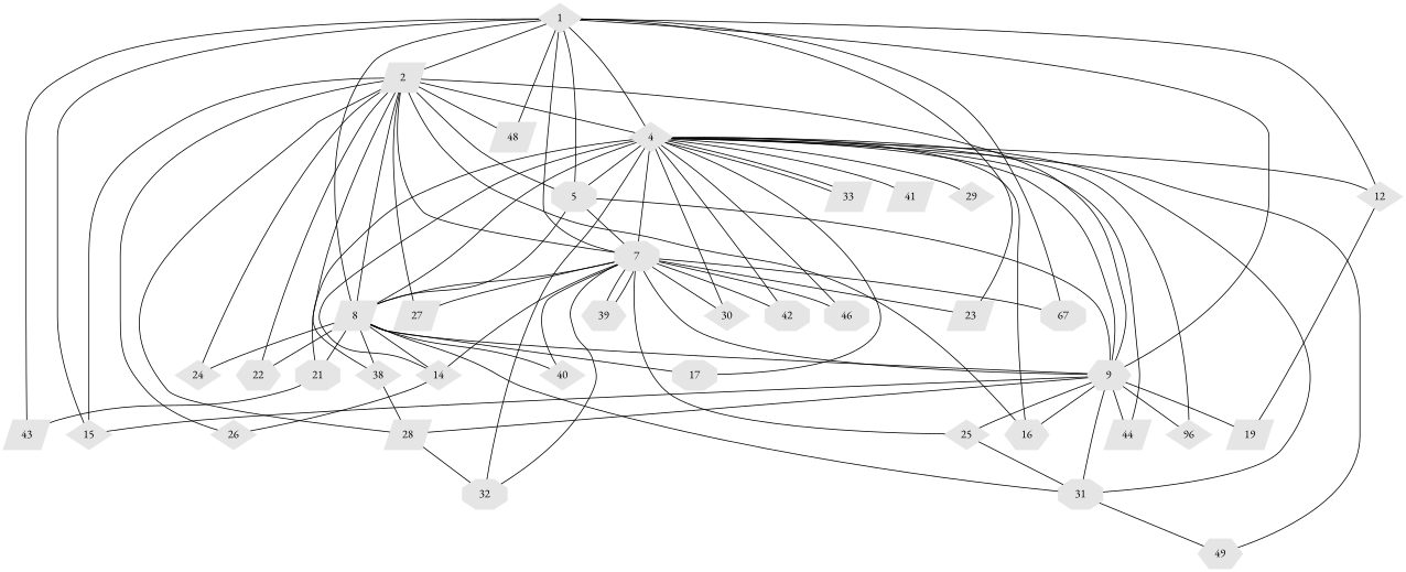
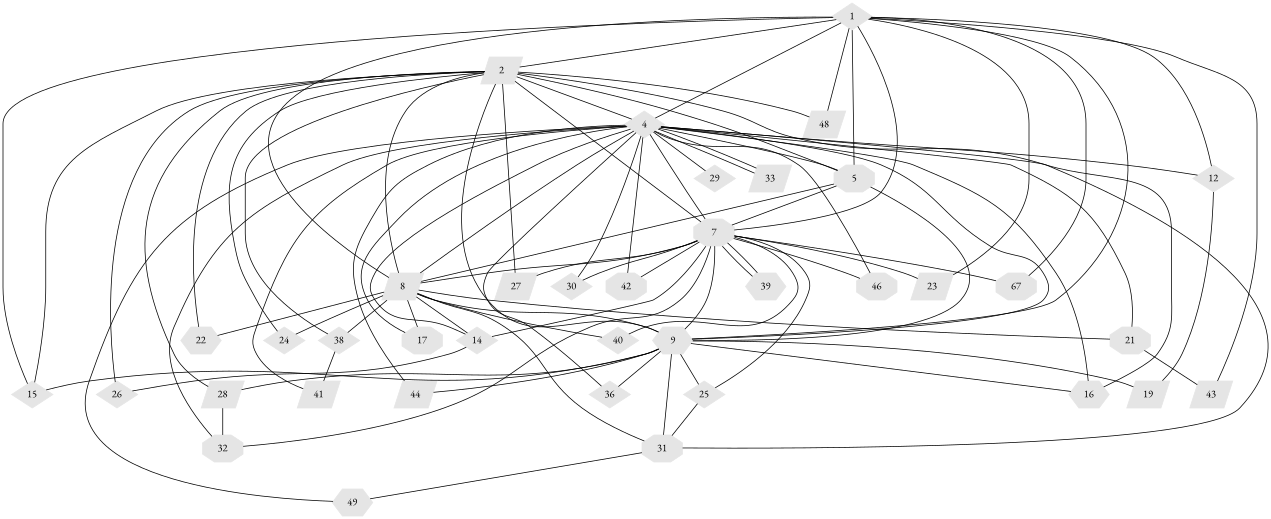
  graph {
    fontname="EB Garamond"
    node [color=gray90 fontname="EB Garamond" shape=diamond style=filled]
    edge [fontname="EB Garamond"]
    1 [super="+50"]
    2 [shape=parallelogram super="+3"]
    4 [super="+6"]
    5 [shape=octagon]
    7 [shape=octagon super="+11"]
    8 [shape=parallelogram super="+10"]
    9 [shape=hexagon super="+18"]
    12
    n9 [label=23 shape=parallelogram]
    15 [super="+34"]
    43 [shape=parallelogram]
    n12 [label=67 shape=octagon]
    48 [shape=parallelogram]
    16 [shape=hexagon]
    22 [shape=hexagon]
    24
    26
    27 [shape=parallelogram]
    28 [shape=parallelogram super="+35"]
    38 [super="+51"]
    29
    14 [super="+23"]
    17 [shape=octagon super="+20"]
    21 [shape=octagon]
    30
    31 [shape=octagon super="+37"]
    32 [shape=octagon]
    33 [shape=parallelogram]
-   36 [label=96]
+   36
    41 [shape=parallelogram]
    42 [shape=octagon]
    44 [shape=parallelogram]
    46 [shape=octagon]
    49 [shape=hexagon]
    25 [super="+45"]
    39 [shape=hexagon]
    40
    19 [shape=parallelogram]
    1 -- 2 [weight=2]
    1 -- 4 [weight=2]
    1 -- 5
    1 -- 7 [weight=2]
    1 -- 8 [weight=2]
    1 -- 9
    1 -- 12
    1 -- n9
    1 -- 15
    1 -- 43
    1 -- n12
    1 -- 48
    2 -- 4 [weight=4]
    2 -- 5 [weight=2]
    2 -- 7 [weight=2]
    2 -- 8 [weight=4]
    2 -- 9 [weight=2]
    2 -- 15
    2 -- 48
    2 -- 16
    2 -- 22
    2 -- 24
    2 -- 26
    2 -- 27
    2 -- 28
    2 -- 38
    4 -- 5 [weight=2]
    4 -- 7 [weight=2]
    4 -- 8 [weight=4]
    4 -- 9 [weight=2]
    4 -- 12
    4 -- 16
    4 -- 29
    4 -- 14
    4 -- 17
    4 -- 21
    4 -- 30
    4 -- 31
    4 -- 32
    4 -- 33
    4 -- 33
    4 -- 36
    4 -- 41
    4 -- 42
    4 -- 44
    4 -- 46
    4 -- 49
    5 -- 7
    5 -- 8 [weight=2]
    5 -- 9
    7 -- 8 [weight=3]
    7 -- 9
    7 -- n9
    7 -- n12
    7 -- 27
    7 -- 14
    7 -- 30
    7 -- 32
    7 -- 42
    7 -- 46
    7 -- 25
    7 -- 39
    7 -- 39
    7 -- 40
    8 -- 9 [weight=2]
    8 -- 22
    8 -- 24
    8 -- 38 [weight=2]
    8 -- 14
    8 -- 17 [weight=2]
    8 -- 21
    8 -- 31
    8 -- 40
    9 -- 15
    9 -- 16
    9 -- 28
    9 -- 31
    9 -- 36
    9 -- 44
    9 -- 25
    9 -- 19
    12 -- 19
    28 -- 32
-   38 -- 28
+   38 -- 41
    14 -- 26
    21 -- 43
    31 -- 49
    25 -- 31
  }
